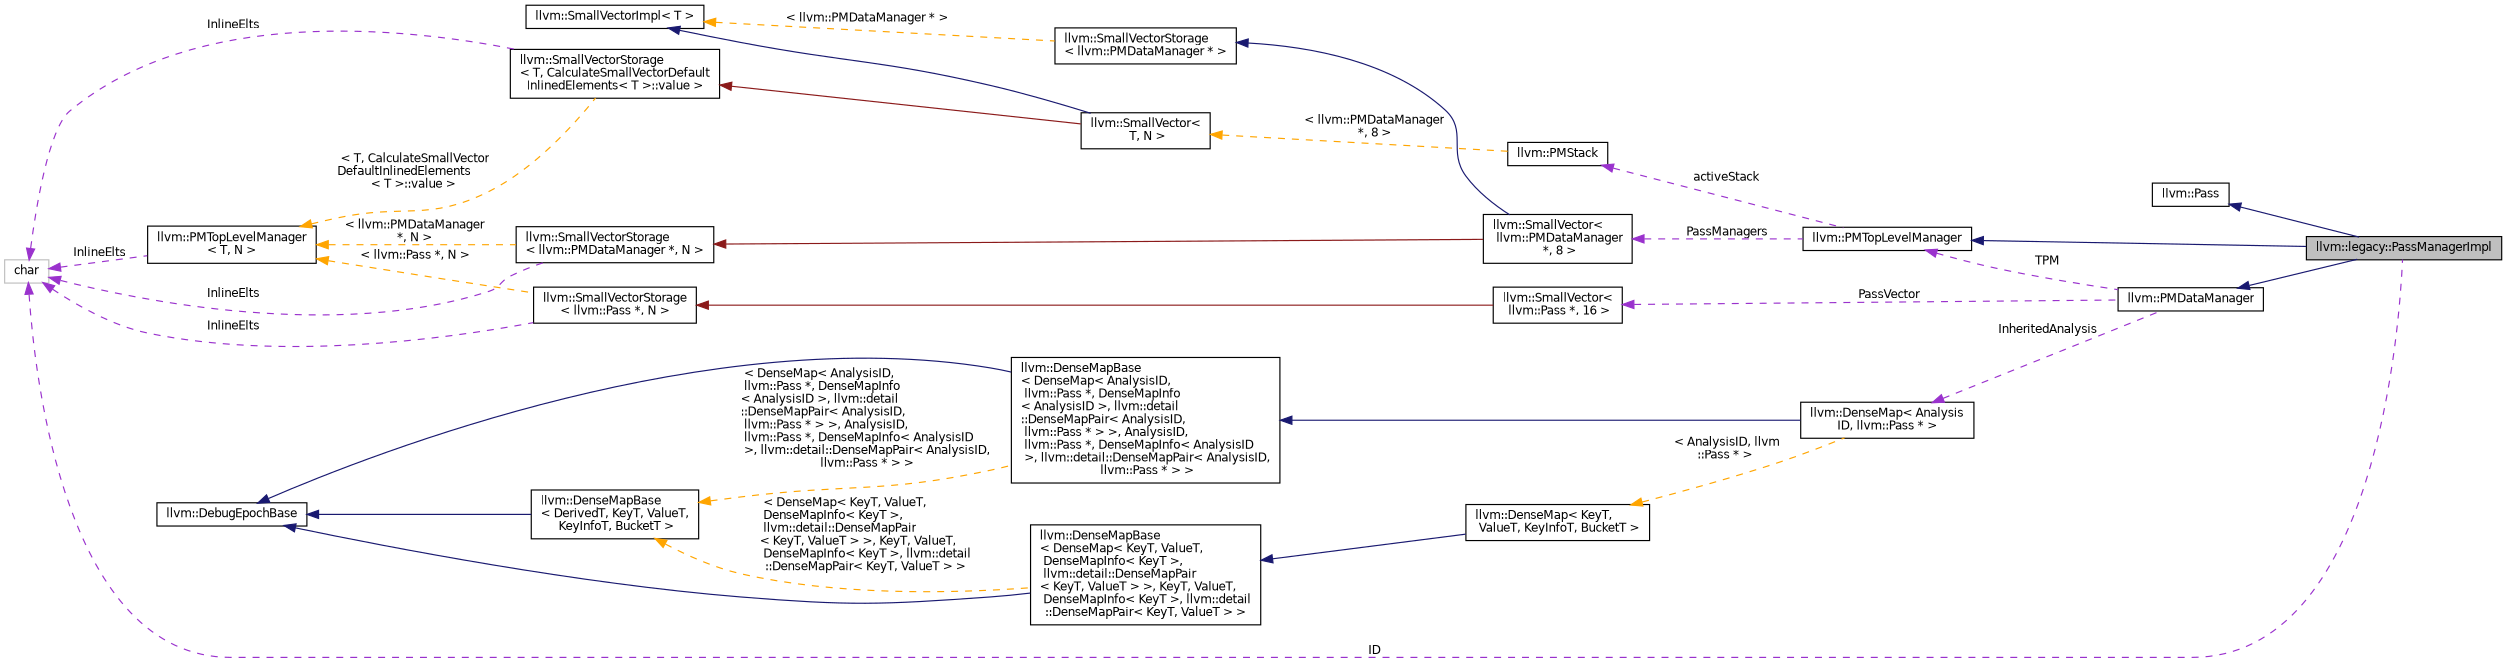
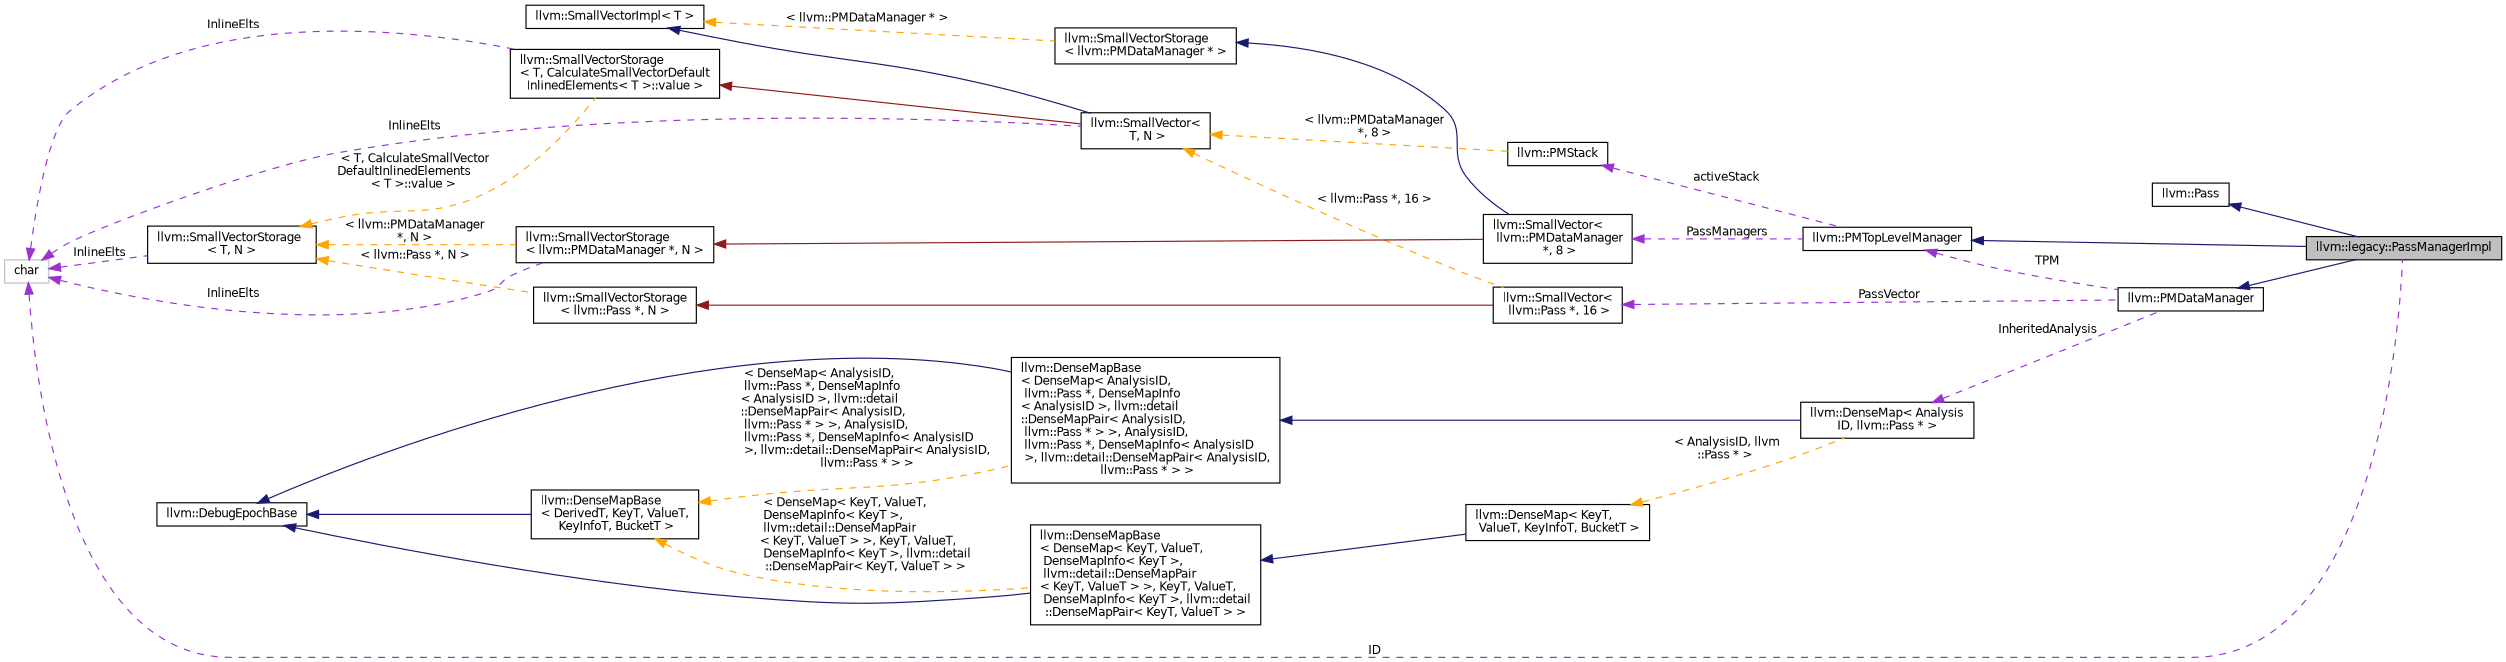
  digraph {
    rankdir=LR
    node [color=black fontname=Helvetica fontsize=10 shape=record]
    edge [color=midnightblue dir=back fontname=Helvetica fontsize=10 labelfontname=Helvetica labelfontsize=10 style=dashed]
    n1 [fillcolor=grey75 fontcolor=black height=0.2 label="llvm::legacy::PassManagerImpl" style=filled width=0.4]
    n2 [height=0.2 label="llvm::Pass" width=0.4]
    n3 [height=0.2 label="llvm::PMDataManager" width=0.4]
    n4 [height=0.2 label="llvm::PMTopLevelManager" width=0.4]
    n5 [height=0.2 label="llvm::PMStack" width=0.4]
    n6 [height=0.2 label="llvm::SmallVector\<\l llvm::PMDataManager\l *, 8 \>" width=0.4]
    n7 [height=0.2 label="llvm::SmallVectorStorage\l\< llvm::PMDataManager * \>" width=0.4]
    n8 [height=0.2 label="llvm::SmallVectorImpl\< T \>" width=0.4]
    n9 [height=0.2 label="llvm::SmallVector\<\l T, N \>" width=0.4]
    n10 [height=0.2 label="llvm::SmallVector\<\l llvm::Pass *, 16 \>" width=0.4]
    n11 [height=0.2 label="llvm::SmallVectorStorage\l\< llvm::PMDataManager *, N \>" width=0.4]
    n12 [color=grey75 height=0.2 label=char width=0.4]
-   n13 [height=0.2 label="llvm::PMTopLevelManager\l\< T, N \>" width=0.4]
+   n13 [height=0.2 label="llvm::SmallVectorStorage\l\< T, N \>" width=0.4]
    n14 [height=0.2 label="llvm::SmallVectorStorage\l\< T, CalculateSmallVectorDefault\lInlinedElements\< T \>::value \>" width=0.4]
    n15 [height=0.2 label="llvm::SmallVectorStorage\l\< llvm::Pass *, N \>" width=0.4]
    n16 [height=0.2 label="llvm::DenseMap\< Analysis\lID, llvm::Pass * \>" width=0.4]
    n17 [height=0.2 label="llvm::DenseMapBase\l\< DenseMap\< AnalysisID,\l llvm::Pass *, DenseMapInfo\l\< AnalysisID \>, llvm::detail\l::DenseMapPair\< AnalysisID,\l llvm::Pass * \> \>, AnalysisID,\l llvm::Pass *, DenseMapInfo\< AnalysisID\l \>, llvm::detail::DenseMapPair\< AnalysisID,\l llvm::Pass * \> \>" width=0.4]
    n18 [height=0.2 label="llvm::DebugEpochBase" width=0.4]
    n19 [height=0.2 label="llvm::DenseMapBase\l\< DerivedT, KeyT, ValueT,\l KeyInfoT, BucketT \>" width=0.4]
    n20 [height=0.2 label="llvm::DenseMapBase\l\< DenseMap\< KeyT, ValueT,\l DenseMapInfo\< KeyT \>,\l llvm::detail::DenseMapPair\l\< KeyT, ValueT \> \>, KeyT, ValueT,\l DenseMapInfo\< KeyT \>, llvm::detail\l::DenseMapPair\< KeyT, ValueT \> \>" width=0.4]
    n21 [height=0.2 label="llvm::DenseMap\< KeyT,\l ValueT, KeyInfoT, BucketT \>" width=0.4]
    n2 -> n1 [style=solid]
    n3 -> n1 [style=solid]
    n4 -> n1 [style=solid]
    n4 -> n3 [color=darkorchid3 label=" TPM"]
    n5 -> n4 [color=darkorchid3 label=" activeStack"]
    n6 -> n4 [color=darkorchid3 label=" PassManagers"]
    n7 -> n6 [style=solid]
    n8 -> n7 [color=orange label=" \< llvm::PMDataManager * \>"]
    n8 -> n9 [style=solid]
    n9 -> n5 [color=orange label=" \< llvm::PMDataManager\l *, 8 \>"]
+   n9 -> n10 [color=orange label=" \< llvm::Pass *, 16 \>"]
    n10 -> n3 [color=darkorchid3 label=" PassVector"]
    n11 -> n6 [color=firebrick4 style=solid]
    n12 -> n1 [color=darkorchid3 label=" ID"]
    n12 -> n11 [color=darkorchid3 label=" InlineElts"]
    n12 -> n13 [color=darkorchid3 label=" InlineElts"]
    n12 -> n14 [color=darkorchid3 label=" InlineElts"]
-   n12 -> n15 [color=darkorchid3 label=" InlineElts"]
+   n12 -> n9 [color=darkorchid3 label=" InlineElts"]
    n13 -> n11 [color=orange label=" \< llvm::PMDataManager\l *, N \>"]
    n13 -> n14 [color=orange label=" \< T, CalculateSmallVector\lDefaultInlinedElements\l\< T \>::value \>"]
    n13 -> n15 [color=orange label=" \< llvm::Pass *, N \>"]
    n14 -> n9 [color=firebrick4 style=solid]
    n15 -> n10 [color=firebrick4 style=solid]
    n16 -> n3 [color=darkorchid3 label=" InheritedAnalysis"]
    n17 -> n16 [style=solid]
    n18 -> n17 [style=solid]
    n18 -> n19 [style=solid]
    n18 -> n20 [style=solid]
    n19 -> n17 [color=orange label=" \< DenseMap\< AnalysisID,\l llvm::Pass *, DenseMapInfo\l\< AnalysisID \>, llvm::detail\l::DenseMapPair\< AnalysisID,\l llvm::Pass * \> \>, AnalysisID,\l llvm::Pass *, DenseMapInfo\< AnalysisID\l \>, llvm::detail::DenseMapPair\< AnalysisID,\l llvm::Pass * \> \>"]
    n19 -> n20 [color=orange label=" \< DenseMap\< KeyT, ValueT,\l DenseMapInfo\< KeyT \>,\l llvm::detail::DenseMapPair\l\< KeyT, ValueT \> \>, KeyT, ValueT,\l DenseMapInfo\< KeyT \>, llvm::detail\l::DenseMapPair\< KeyT, ValueT \> \>"]
    n20 -> n21 [style=solid]
    n21 -> n16 [color=orange label=" \< AnalysisID, llvm\l::Pass * \>"]
  }
